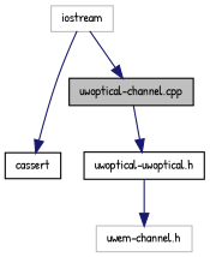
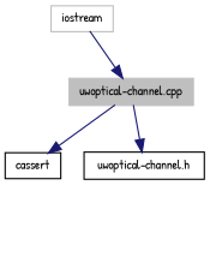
  digraph {
    fontname="Patrick Hand"
    node [color=black fillcolor=white fontname="Patrick Hand" fontsize=10 shape=record style=filled]
    edge [color=midnightblue fontname="Patrick Hand" fontsize=10 labelfontname=Helvetica labelfontsize=10 style=solid]
-   n1 [fillcolor=grey75 fontcolor=black height=0.2 label="uwoptical-channel.cpp" width=0.4]
+   n1 [color=grey75 fillcolor=grey75 fontcolor=black height=0.2 label="uwoptical-channel.cpp" width=0.4]
    n2 [height=0.2 label=cassert width=0.4]
-   n3 [height=0.2 label="uwoptical-uwoptical.h" width=0.4]
+   n3 [height=0.2 label="uwoptical-channel.h" width=0.4]
    n4 [color=grey75 height=0.2 label=iostream width=0.4]
-   n5 [color=grey75 height=0.2 label="uwem-channel.h" width=0.4]
-   n4 -> n2
+   n1 -> n2
    n1 -> n3
-   n3 -> n5
    n4 -> n1
  }
